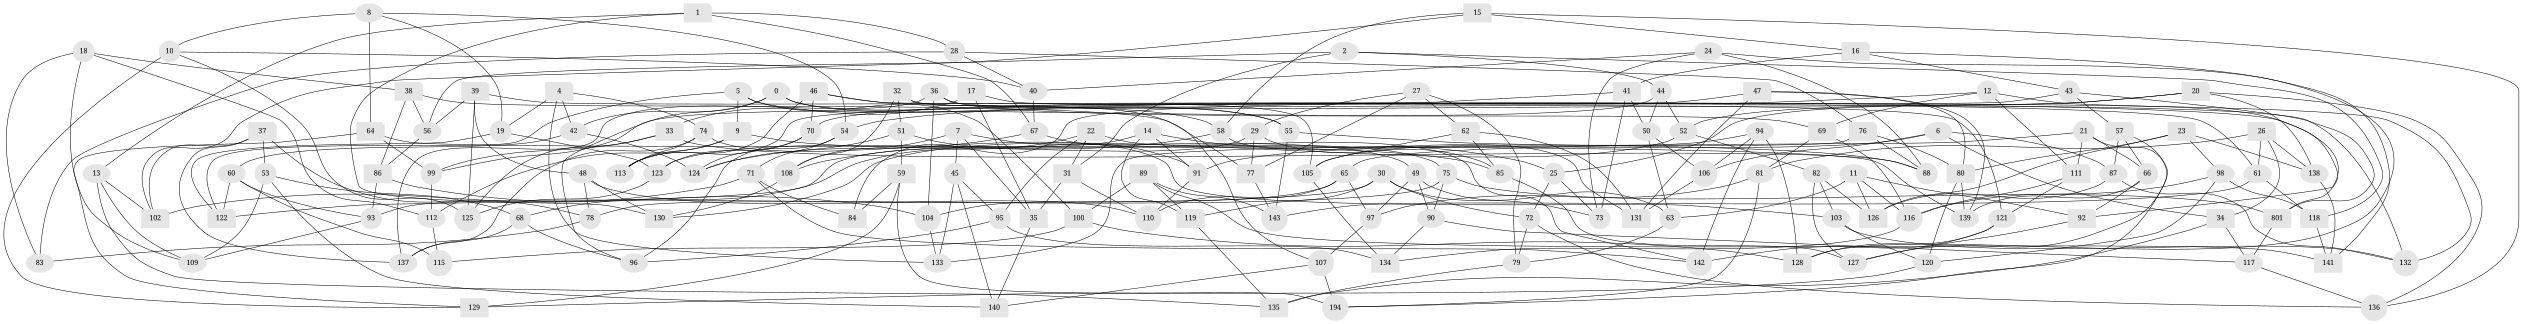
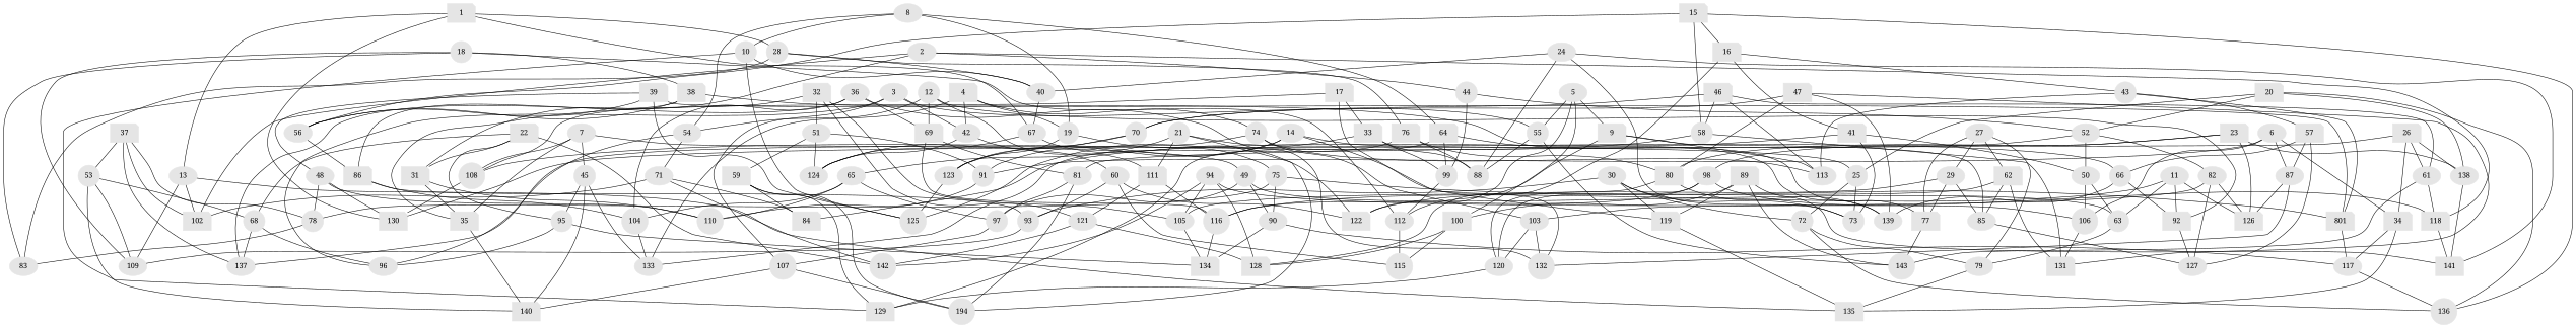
  graph {
    fontname="Noto Serif"
    node [color=gray90 fontname="Noto Serif" shape=ellipse style=filled]
    edge [fontname="Noto Serif"]
    1 [shape=note]
    13
    28 [shape=circle]
    67
    130 [shape=note]
    102 [shape=note]
    109
    135 [shape=note]
    40
    83
    76 [shape=note]
    124
    75 [shape=circle]
    31 [shape=note]
    2
    44 [shape=circle]
    118 [shape=note]
    35 [shape=note]
    110 [shape=circle]
    52
    99 [shape=circle]
    50
    141 [shape=note]
-   3 [label=0]
+   3
    42
    55 [shape=circle]
    96
    107 [shape=circle]
    60
    88 [shape=circle]
    143 [shape=circle]
    n32 [label=194 shape=circle]
    140 [shape=note]
    4 [shape=note]
    19 [shape=circle]
    74 [shape=circle]
    133
    122 [shape=note]
    123
    113
    137
    103
    5
    9 [shape=note]
    100 [shape=note]
    85
    112
    128 [shape=note]
    115 [shape=circle]
    34 [shape=note]
    6
    87
    91 [shape=circle]
    106 [shape=circle]
    117
    126 [shape=note]
    132 [shape=circle]
    131 [shape=note]
    7
    45 [shape=circle]
    49 [shape=circle]
    108 [shape=circle]
    95 [shape=circle]
    63 [shape=circle]
    90
    97 [shape=circle]
    8
    10 [shape=circle]
    54
    64 [shape=note]
    125 [shape=circle]
    129 [shape=note]
    71
    139
    127
    11
    92 [shape=note]
    116 [shape=circle]
    79
    134 [shape=note]
    12 [shape=circle]
    69 [shape=note]
    111 [shape=note]
    81
    121
    14
    25 [shape=circle]
    119 [shape=note]
    73 [shape=circle]
    72 [shape=circle]
    15 [shape=note]
    16 [shape=note]
    56
    58 [shape=circle]
    136 [shape=circle]
    41 [shape=note]
    43 [shape=circle]
    86 [shape=note]
    84 [shape=note]
    n100 [label=801 shape=note]
    57 [shape=note]
    17 [shape=note]
    33 [shape=note]
    18 [shape=circle]
    38 [shape=note]
    77 [shape=note]
    20 [shape=note]
    138
    82
    21 [shape=circle]
    65
    66 [shape=circle]
    104 [shape=circle]
    22 [shape=note]
    68 [shape=circle]
    142 [shape=circle]
    23 [shape=note]
    80 [shape=note]
    98
    120
    24
    26 [shape=note]
    61
    27
    29
    62 [shape=note]
    105
    30
    93 [shape=circle]
    32 [shape=note]
    51
    59 [shape=note]
    36
    37 [shape=note]
    53 [shape=circle]
    78 [shape=circle]
    39 [shape=note]
    48
    46 [shape=note]
    70 [shape=circle]
    47 [shape=note]
    89 [shape=note]
    94
    1 -- 13
    1 -- 28
    1 -- 67
    1 -- 130
    13 -- 102
    13 -- 109
    13 -- 135
    28 -- 40
    28 -- 83
    28 -- 76
    67 -- 124
    67 -- 75
    40 -- 67
    76 -- 88
    76 -- 133
    76 -- 80
    75 -- 90
    75 -- n100
    75 -- 78
    31 -- 35
    31 -- 110
    2 -- 102
    2 -- 31
    2 -- 44
    2 -- 118
    44 -- 52
    44 -- 99
-   44 -- 50
+   52 -- 50
    118 -- 141
    35 -- 140
    52 -- 130
    52 -- 82
    99 -- 112
    50 -- 106
    50 -- 63
    3 -- 42
    3 -- 55
    3 -- 96
    3 -- 107
    42 -- 124
    42 -- 60
    55 -- 88
    55 -- 143
    107 -- n32
    107 -- 140
    60 -- 122
    60 -- 115
    60 -- 93
    4 -- 42
    4 -- 19
    4 -- 74
    4 -- 133
    19 -- 122
    19 -- 123
    74 -- 113
    74 -- 137
    74 -- 103
    123 -- 125
    103 -- 132
    103 -- 120
    5 -- 55
    5 -- 122
    5 -- 9
    5 -- 100
    9 -- 113
    9 -- 85
    9 -- 112
    100 -- 128
    100 -- 115
    85 -- 127
    112 -- 115
    34 -- 135
    34 -- 117
    6 -- 34
    6 -- 87
    6 -- 91
    6 -- 106
    87 -- 126
    87 -- 132
    91 -- 110
    106 -- 131
    117 -- 136
    7 -- 35
    7 -- 45
    7 -- 49
    7 -- 108
    45 -- 140
    45 -- 133
    45 -- 95
    49 -- 63
    49 -- 90
    49 -- 97
    108 -- 130
    95 -- 96
    95 -- 134
    63 -- 79
    90 -- 117
    90 -- 134
    97 -- 107
    8 -- 19
    8 -- 10
    8 -- 54
    8 -- 64
    10 -- 40
    10 -- 125
    10 -- 129
    54 -- 96
    54 -- 71
    64 -- 99
    64 -- 129
    64 -- 139
    71 -- 102
    71 -- 84
    71 -- 142
    11 -- 126
    11 -- 63
    11 -- 92
    11 -- 116
    92 -- 127
    116 -- 134
    79 -- 135
    12 -- 54
    12 -- 92
    12 -- 69
    12 -- 111
    69 -- 116
    69 -- 81
    111 -- 116
    111 -- 121
    81 -- n32
    81 -- 97
    121 -- 128
    121 -- 142
    14 -- 123
    14 -- 91
    14 -- 25
    14 -- 119
    25 -- 73
    25 -- 72
    119 -- 135
    72 -- 79
    72 -- 136
    15 -- 16
    15 -- 56
    15 -- 58
    15 -- 136
    16 -- 128
    16 -- 41
    16 -- 43
    56 -- 86
    58 -- 131
    58 -- 108
    41 -- 50
    41 -- 73
    41 -- 84
    43 -- 113
    43 -- n100
    43 -- 57
    86 -- 104
    86 -- 93
    n100 -- 117
    57 -- 87
    57 -- 127
    57 -- 66
    17 -- 35
    17 -- 132
    17 -- 33
    33 -- 99
    33 -- 88
    33 -- 125
    18 -- 109
    18 -- 83
    18 -- 112
    18 -- 38
    38 -- 56
    38 -- 86
    38 -- 77
    77 -- 143
    20 -- 52
    20 -- 25
    20 -- 136
    20 -- 138
    138 -- 141
    82 -- 103
    82 -- 126
    82 -- 127
    21 -- n32
    21 -- 111
    21 -- 65
    21 -- 66
    65 -- 110
    65 -- 97
    65 -- 104
    66 -- 139
    66 -- 92
    104 -- 133
    22 -- 31
    22 -- 95
    22 -- 68
    22 -- 142
    68 -- 96
    68 -- 137
    23 -- 126
    23 -- 138
    23 -- 80
    23 -- 98
    80 -- 139
    80 -- 120
    98 -- 118
    98 -- 116
    98 -- 120
    120 -- 129
    24 -- 40
    24 -- 141
    24 -- 88
    24 -- 73
    26 -- 34
    26 -- 81
    26 -- 138
    26 -- 61
    61 -- 118
    61 -- 143
    27 -- 79
    27 -- 77
    27 -- 29
    27 -- 62
    29 -- 122
    29 -- 85
    29 -- 77
    62 -- 85
    62 -- 131
    62 -- 105
    105 -- 134
    30 -- 119
    30 -- 73
    30 -- 72
    30 -- 93
    93 -- 109
    32 -- 108
    32 -- 121
    32 -- 105
    32 -- 51
    51 -- 124
    51 -- 91
    51 -- 59
    59 -- n32
    59 -- 129
    59 -- 84
    36 -- 137
    36 -- 132
    36 -- 69
    36 -- 104
    37 -- 102
    37 -- 137
    37 -- 53
    37 -- 78
    53 -- 109
    53 -- 140
    53 -- 68
    78 -- 83
    39 -- 125
    39 -- 56
    39 -- n100
    39 -- 48
    48 -- 130
    48 -- 110
    48 -- 78
    46 -- 113
    46 -- 58
    46 -- 61
    46 -- 70
    70 -- 124
    70 -- 123
    47 -- 131
    47 -- 139
    47 -- 80
    47 -- 70
    89 -- 141
    89 -- 143
    89 -- 100
    89 -- 119
    94 -- 128
    94 -- 106
    94 -- 142
    94 -- 105
  }
